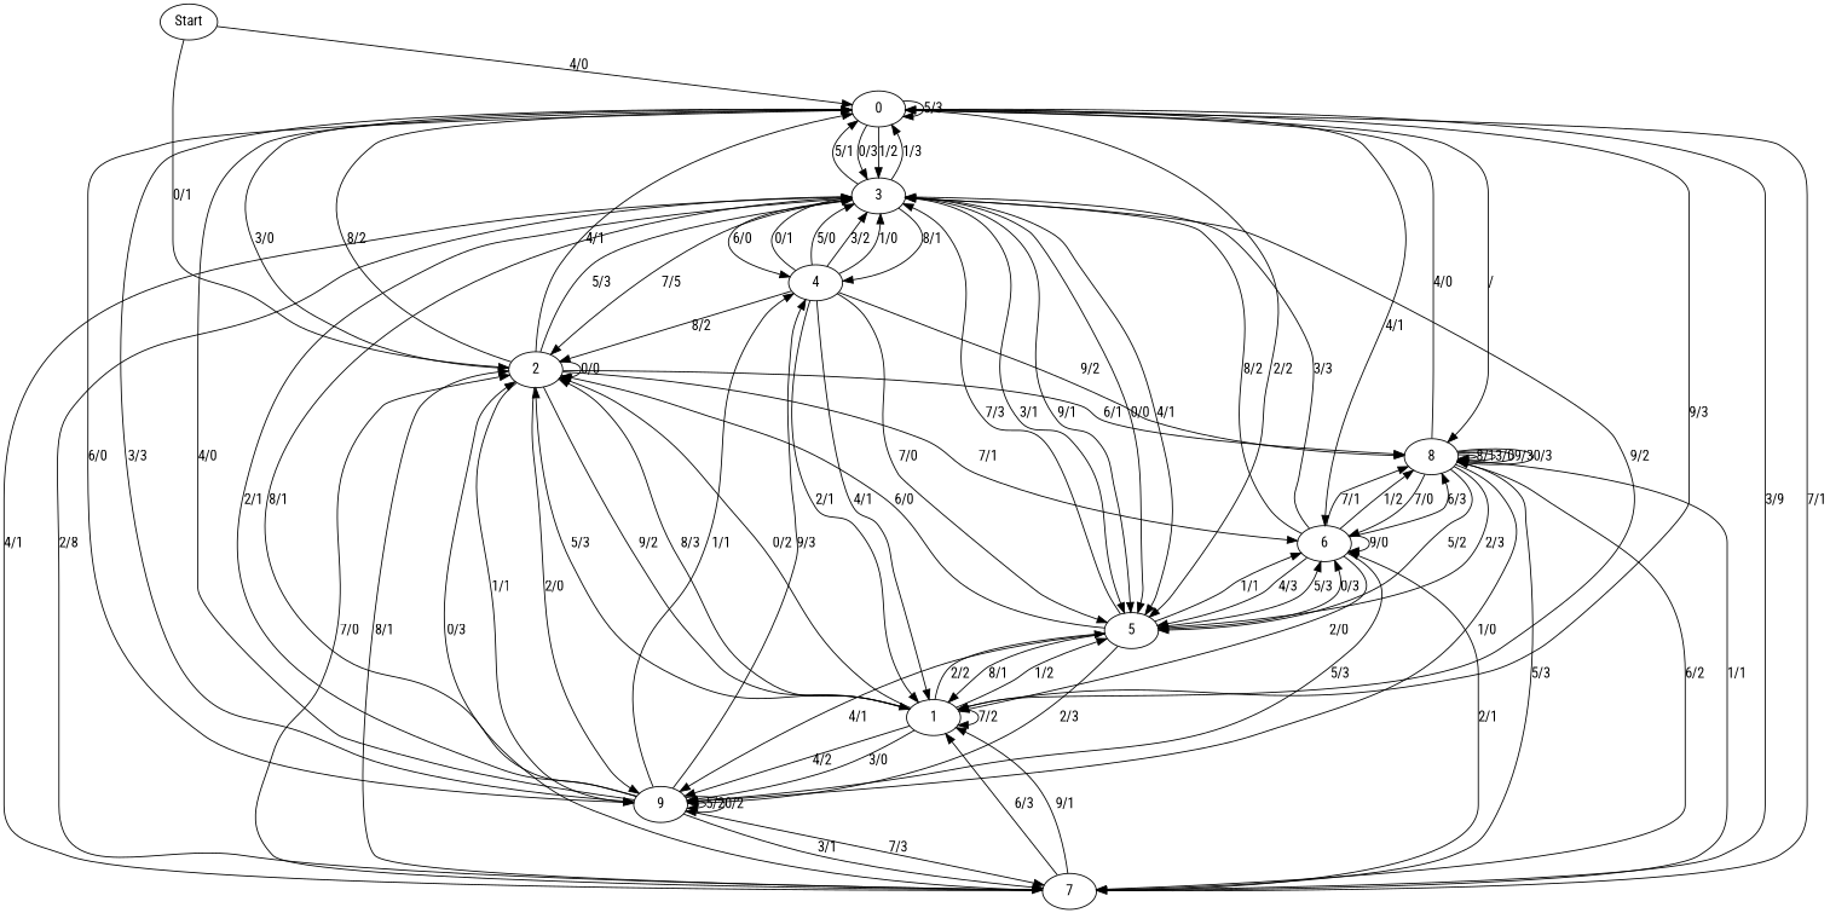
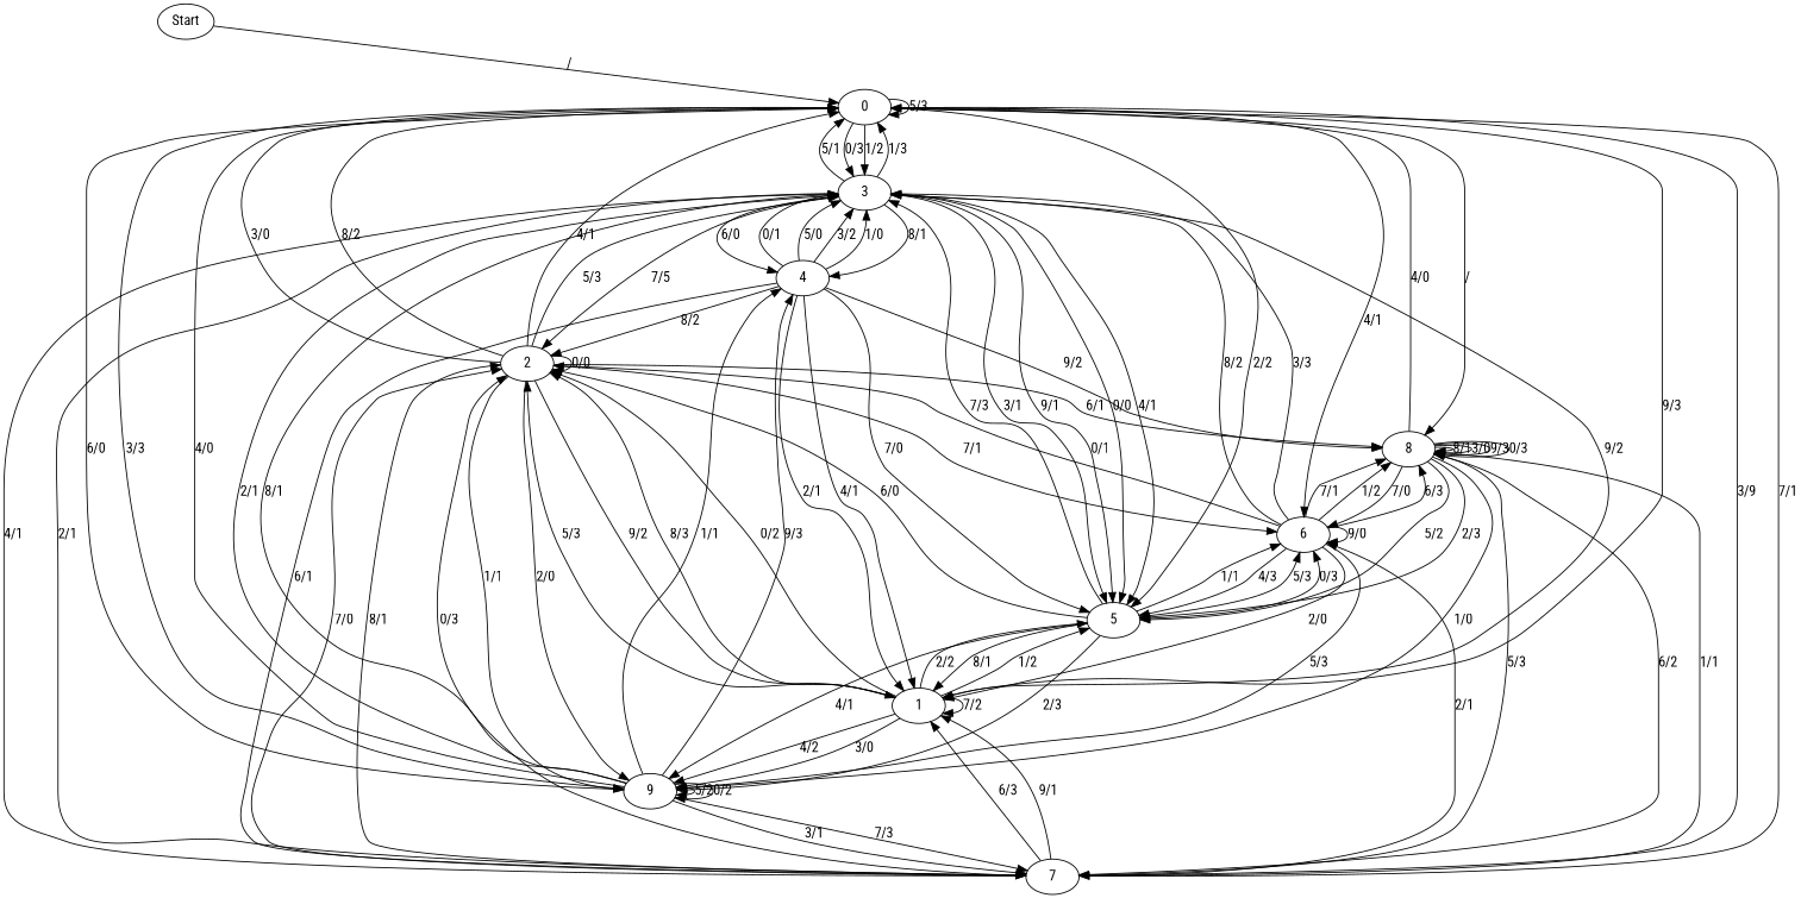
  digraph {
    fontname="Roboto Condensed"
    node [fontname="Roboto Condensed"]
    edge [fontname="Roboto Condensed"]
    Start
    0
    3
    9
    1
    5
    7
    6
    8
    2
    4
-   Start -> 0 [label="4/0"]
+   Start -> 0 [label="/"]
    0 -> 0 [label="5/3"]
    0 -> 3 [label="0/3"]
    0 -> 3 [label="1/2"]
    0 -> 9 [label="3/3"]
    0 -> 1 [label="9/3"]
    0 -> 5 [label="2/2"]
    0 -> 7 [label="7/1"]
    0 -> 6 [label="4/1"]
    0 -> 8 [label="/"]
    3 -> 0 [label="1/3"]
    3 -> 0 [label="5/1"]
    3 -> 5 [label="3/1"]
    3 -> 5 [label="9/1"]
    3 -> 5 [label="0/0"]
    3 -> 5 [label="4/1"]
-   3 -> 7 [label="2/8"]
+   3 -> 7 [label="2/1"]
    3 -> 2 [label="7/5"]
    3 -> 4 [label="8/1"]
    3 -> 4 [label="6/0"]
    9 -> 0 [label="4/0"]
    9 -> 0 [label="6/0"]
    9 -> 3 [label="8/1"]
    9 -> 3 [label="2/1"]
    9 -> 9 [label="5/2"]
    9 -> 9 [label="0/2"]
    9 -> 7 [label="7/3"]
    9 -> 7 [label="3/1"]
    9 -> 4 [label="1/1"]
    9 -> 4 [label="9/3"]
    1 -> 3 [label="9/2"]
    1 -> 9 [label="4/2"]
    1 -> 9 [label="3/0"]
    1 -> 1 [label="7/2"]
    1 -> 5 [label="1/2"]
    1 -> 5 [label="2/2"]
    1 -> 2 [label="8/3"]
    1 -> 2 [label="0/2"]
    1 -> 2 [label="5/3"]
    5 -> 3 [label="7/3"]
    5 -> 9 [label="2/3"]
    5 -> 9 [label="4/1"]
    5 -> 1 [label="8/1"]
    5 -> 6 [label="5/3"]
    5 -> 6 [label="0/3"]
    5 -> 6 [label="1/1"]
    5 -> 2 [label="6/0"]
    7 -> 0 [label="3/9"]
    7 -> 3 [label="4/1"]
    7 -> 1 [label="6/3"]
    7 -> 1 [label="9/1"]
    7 -> 6 [label="2/1"]
    7 -> 8 [label="1/1"]
    7 -> 8 [label="5/3"]
    7 -> 2 [label="7/0"]
    7 -> 2 [label="8/1"]
    7 -> 2 [label="0/3"]
    6 -> 3 [label="8/2"]
    6 -> 3 [label="3/3"]
    6 -> 9 [label="5/3"]
    6 -> 1 [label="2/0"]
    6 -> 5 [label="4/3"]
    6 -> 6 [label="9/0"]
    6 -> 8 [label="6/3"]
    6 -> 8 [label="7/1"]
    6 -> 8 [label="1/2"]
-   Start -> 2 [label="0/1"]
+   6 -> 2 [label="0/1"]
    8 -> 0 [label="4/0"]
    8 -> 9 [label="1/0"]
    8 -> 5 [label="5/2"]
    8 -> 5 [label="2/3"]
    8 -> 7 [label="6/2"]
    8 -> 6 [label="7/0"]
    8 -> 8 [label="8/1"]
    8 -> 8 [label="3/0"]
    8 -> 8 [label="9/3"]
    8 -> 8 [label="0/3"]
    2 -> 0 [label="3/0"]
    2 -> 0 [label="8/2"]
    2 -> 0 [label="4/1"]
    2 -> 3 [label="5/3"]
    2 -> 9 [label="1/1"]
    2 -> 9 [label="2/0"]
    2 -> 1 [label="9/2"]
    2 -> 6 [label="7/1"]
    2 -> 8 [label="6/1"]
    2 -> 2 [label="0/0"]
    4 -> 3 [label="0/1"]
    4 -> 3 [label="5/0"]
    4 -> 3 [label="3/2"]
    4 -> 3 [label="1/0"]
    4 -> 1 [label="2/1"]
    4 -> 1 [label="4/1"]
    4 -> 5 [label="7/0"]
+   4 -> 7 [label="6/1"]
    4 -> 8 [label="9/2"]
    4 -> 2 [label="8/2"]
  }
